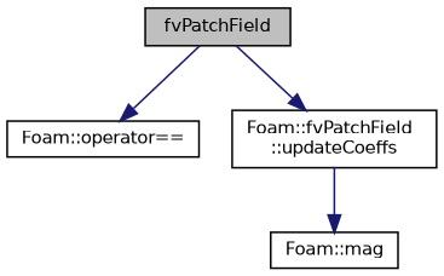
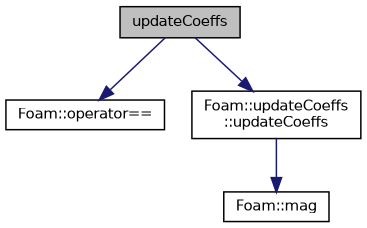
  digraph {
    rankdir=TB
    node [color=black fontname=Helvetica fontsize=10 shape=record]
    edge [color=midnightblue fontname=Helvetica fontsize=10 labelfontname=Helvetica labelfontsize=10 style=solid]
-   n1 [fillcolor=grey75 fontcolor=black height=0.2 label=fvPatchField style=filled width=0.4]
+   n1 [fillcolor=grey75 fontcolor=black height=0.2 label=updateCoeffs style=filled width=0.4]
    n2 [height=0.2 label="Foam::operator==" width=0.4]
-   n3 [height=0.2 label="Foam::fvPatchField\l::updateCoeffs" width=0.4]
+   n3 [height=0.2 label="Foam::updateCoeffs\l::updateCoeffs" width=0.4]
    n4 [height=0.2 label="Foam::mag" width=0.4]
    n1 -> n2
    n1 -> n3
    n3 -> n4
  }
